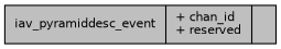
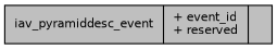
  digraph {
    rankdir=LR
-   n1 [color=black fillcolor=grey75 fontcolor=black fontname=Helvetica fontsize=10 height=0.2 label="{iav_pyramiddesc_event\n|+ chan_id\l+ reserved\l|}" shape=record style=filled width=0.4]
+   n1 [color=black fillcolor=grey75 fontcolor=black fontname=Helvetica fontsize=10 height=0.2 label="{iav_pyramiddesc_event\n|+ event_id\l+ reserved\l|}" shape=record style=filled width=0.4]
  }
